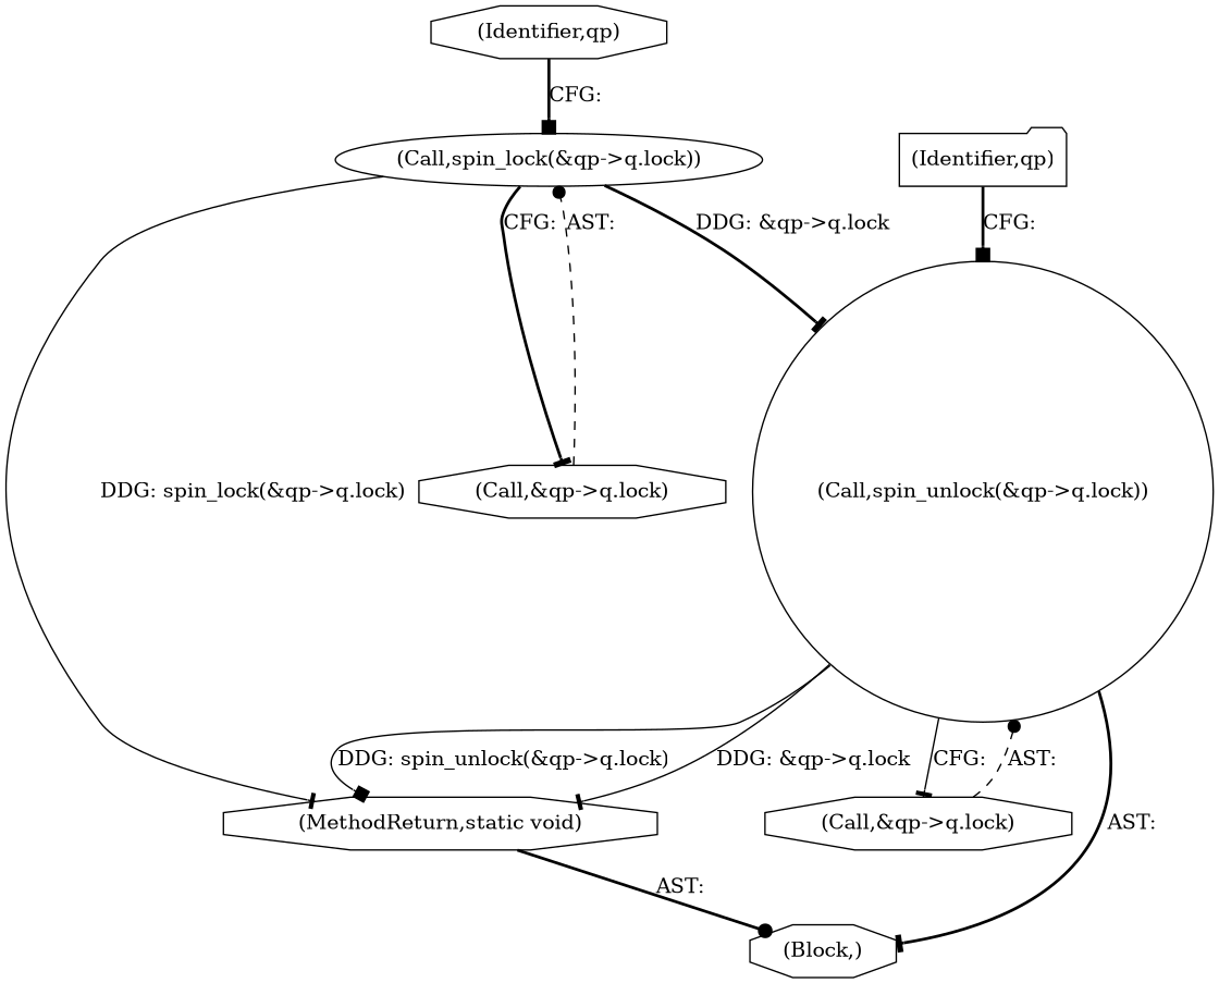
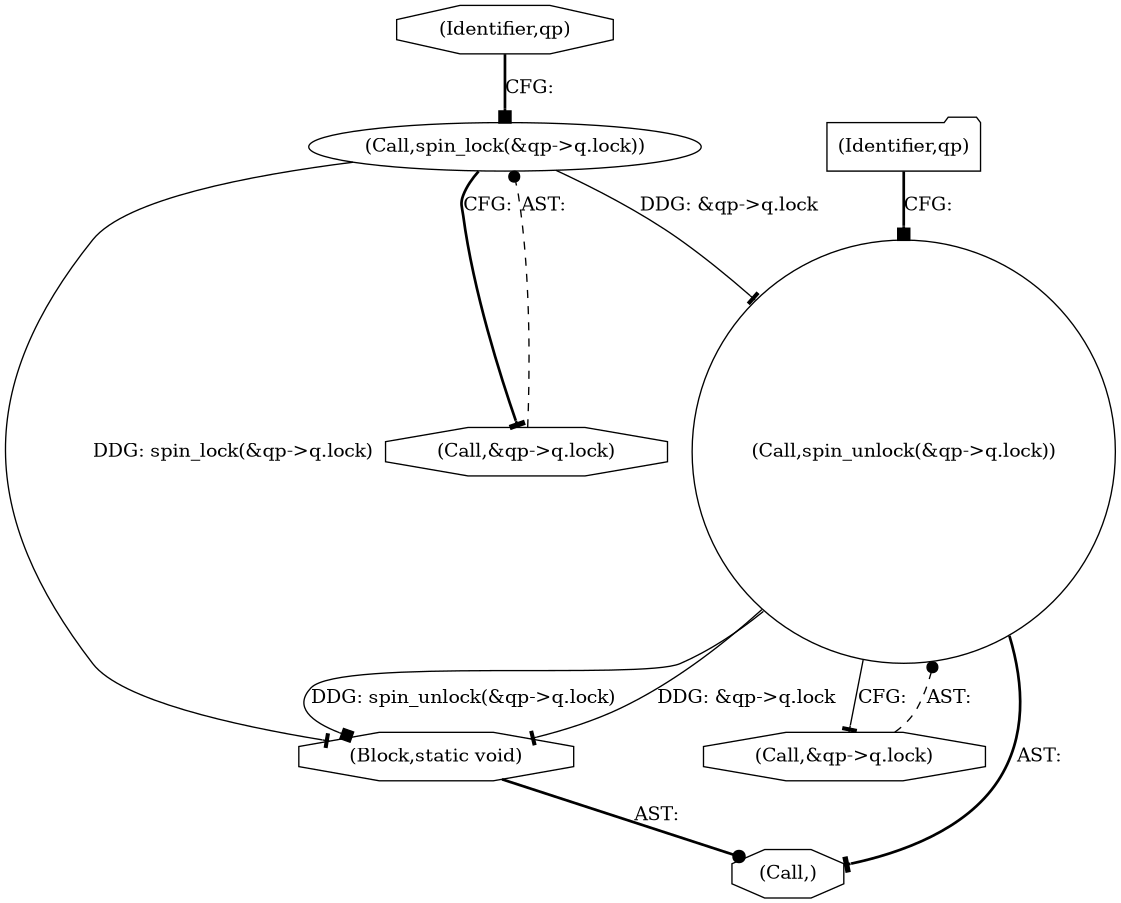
  digraph {
    node [shape=octagon]
    edge [arrowhead=tee style=bold]
    n1 [label="(Call,spin_unlock(&qp->q.lock))" shape=circle]
-   n2 [label="(MethodReturn,static void)"]
+   n2 [label="(Block,static void)"]
    n3 [label="(Call,&qp->q.lock)"]
-   n4 [label="(Block,)"]
+   n4 [label="(Call,)"]
    n5 [label="(Call,spin_lock(&qp->q.lock))" shape=ellipse]
    n6 [label="(Call,&qp->q.lock)"]
    n7 [label="(Identifier,qp)" shape=folder]
    n8 [label="(Identifier,qp)"]
    n1 -> n2 [label="DDG: &qp->q.lock" style=solid]
    n1 -> n2 [arrowhead=box label="DDG: spin_unlock(&qp->q.lock)" style=solid]
    n1 -> n3 [label="CFG: " style=solid]
    n1 -> n4 [label="AST: "]
    n2 -> n4 [arrowhead=dot label="AST: "]
    n3 -> n1 [arrowhead=dot label="AST: " style=dashed]
-   n5 -> n1 [label="DDG: &qp->q.lock"]
+   n5 -> n1 [label="DDG: &qp->q.lock" style=solid]
    n5 -> n2 [label="DDG: spin_lock(&qp->q.lock)" style=solid]
    n5 -> n6 [label="CFG: "]
    n6 -> n5 [arrowhead=dot label="AST: " style=dashed]
    n7 -> n1 [arrowhead=box label="CFG: "]
    n8 -> n5 [arrowhead=box label="CFG: "]
  }
